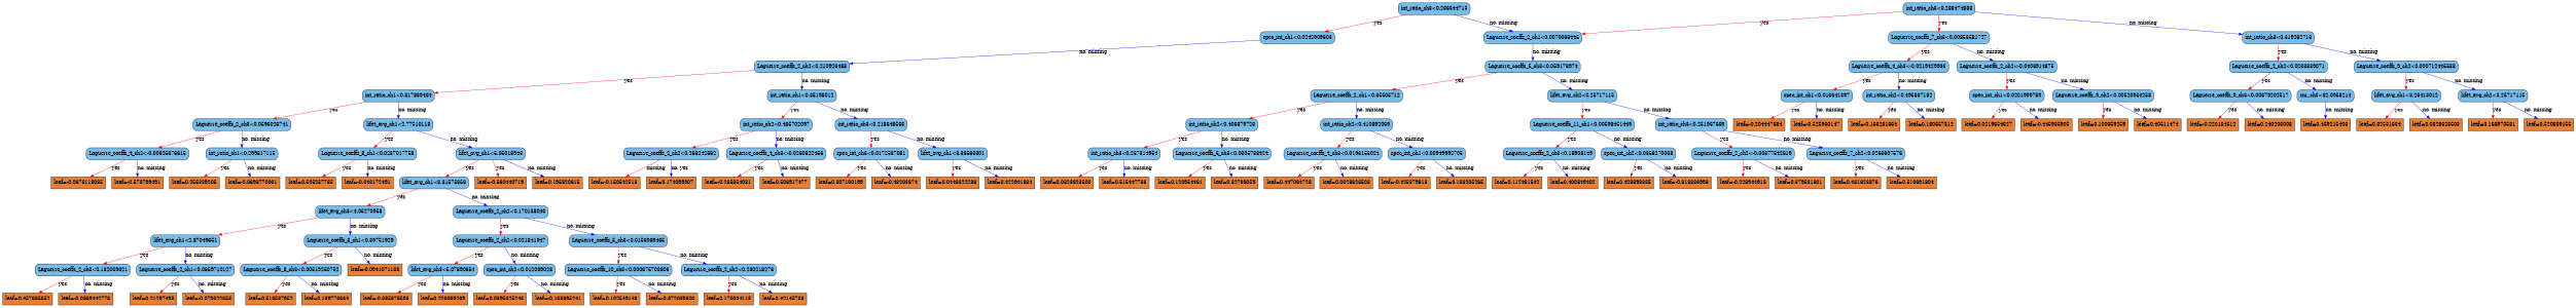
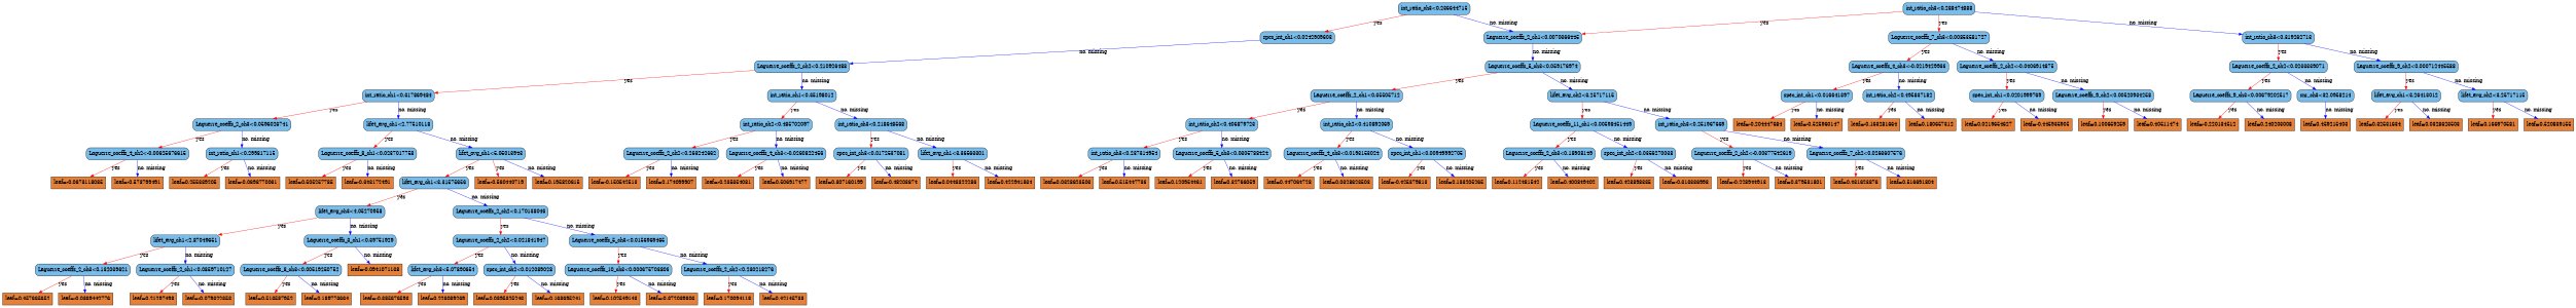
  digraph {
    rankdir=TB
    node [fillcolor="#78bceb" shape=box style="filled, rounded"]
    edge [color="#0000FF"]
    n1 [height=0.5 label="int_ratio_ch3<0.236644715" width=2.3264]
    n2 [height=0.5 label="spec_int_ch1<0.0242909603" width=2.4097]
    n3 [height=0.5 label="Laguerre_coeffs_2_ch1<0.0070366445" width=3.2014]
    n4 [height=0.5 label="Laguerre_coeffs_2_ch2<0.210926488" width=3.1076]
    n5 [height=0.5 label="Laguerre_coeffs_5_ch3<0.059176974" width=3.1076]
    n6 [height=0.5 label="lifet_avg_ch1<3.31575656" width=2.2639]
    n7 [height=0.5 label="lifet_avg_ch3<4.05270958" width=2.2639]
    n8 [height=0.5 label="Laguerre_coeffs_2_ch2<0.170138046" width=3.1076]
    n9 [height=0.5 label="int_ratio_ch1<0.317869484" width=2.3264]
    n10 [height=0.5 label="int_ratio_ch1<0.35198012" width=2.2326]
    n11 [height=0.5 label="int_ratio_ch3<0.288474888" width=2.3264]
    n12 [height=0.5 label="Laguerre_coeffs_7_ch3<0.00853581727" width=3.2951]
    n13 [height=0.5 label="int_ratio_ch3<0.319262713" width=2.3264]
    n14 [height=0.5 label="Laguerre_coeffs_2_ch1<0.35505712" width=3.0139]
    n15 [height=0.5 label="lifet_avg_ch2<3.25717115" width=2.2639]
    n16 [height=0.5 label="lifet_avg_ch1<2.87049651" width=2.2639]
    n17 [height=0.5 label="Laguerre_coeffs_3_ch1<0.39751929" width=3.0139]
    n18 [height=0.5 label="Laguerre_coeffs_2_ch2<0.021841947" width=3.1076]
    n19 [height=0.5 label="Laguerre_coeffs_5_ch3<0.0156969465" width=3.2014]
    n20 [height=0.5 label="Laguerre_coeffs_2_ch3<0.0596026741" width=3.2014]
    n21 [height=0.5 label="lifet_avg_ch1<2.77510118" width=2.2639]
    n22 [height=0.5 label="int_ratio_ch2<0.485702097" width=2.3264]
    n23 [height=0.5 label="int_ratio_ch3<0.218648568" width=2.3264]
    n24 [height=0.5 label="Laguerre_coeffs_4_ch3<-0.0219429936" width=3.2639]
    n25 [height=0.5 label="Laguerre_coeffs_2_ch2<-0.0406914875" width=3.2639]
    n26 [height=0.5 label="Laguerre_coeffs_2_ch2<0.0233339071" width=3.2014]
    n27 [height=0.5 label="Laguerre_coeffs_9_ch2<0.000712445588" width=3.3889]
    n28 [height=0.5 label="int_ratio_ch2<0.406879723" width=2.3264]
    n29 [height=0.5 label="int_ratio_ch2<0.410892069" width=2.3264]
    n30 [height=0.5 label="Laguerre_coeffs_11_ch1<0.00598451449" width=3.3889]
    n31 [height=0.5 label="int_ratio_ch3<0.251967669" width=2.3264]
    n32 [height=0.5 label="Laguerre_coeffs_2_ch3<0.132039621" width=3.1076]
    n33 [height=0.5 label="Laguerre_coeffs_2_ch1<0.0859710127" width=3.2014]
    n34 [height=0.5 label="Laguerre_coeffs_8_ch3<0.00519250752" width=3.2951]
    n35 [fillcolor="#e48038" height=0.5 label="leaf=-0.0941071138" style=filled width=1.7639]
    n36 [height=0.5 label="lifet_avg_ch3<5.07890654" width=2.2639]
    n37 [height=0.5 label="spec_int_ch2<0.012089028" width=2.316]
    n38 [height=0.5 label="Laguerre_coeffs_10_ch3<0.000675703806" width=3.4826]
    n39 [height=0.5 label="Laguerre_coeffs_2_ch2<0.230218276" width=3.1076]
    n40 [height=0.5 label="Laguerre_coeffs_4_ch2<-0.00625676615" width=3.3576]
    n41 [height=0.5 label="int_ratio_ch1<0.299817115" width=2.3264]
    n42 [height=0.5 label="Laguerre_coeffs_8_ch1<0.0237017758" width=3.2014]
    n43 [height=0.5 label="lifet_avg_ch1<5.05013943" width=2.2639]
    n44 [height=0.5 label="Laguerre_coeffs_2_ch2<0.263242662" width=3.1076]
    n45 [height=0.5 label="Laguerre_coeffs_4_ch3<-0.0260822456" width=3.2639]
    n46 [height=0.5 label="spec_int_ch3<0.0172537081" width=2.4097]
    n47 [height=0.5 label="lifet_avg_ch1<3.36563301" width=2.2639]
    n48 [fillcolor="#e48038" height=0.5 label="leaf=0.457665652" style=filled width=1.6076]
    n49 [fillcolor="#e48038" height=0.5 label="leaf=-0.0369442776" style=filled width=1.7639]
    n50 [fillcolor="#e48038" height=0.5 label="leaf=0.21297498" style=filled width=1.5139]
    n51 [fillcolor="#e48038" height=0.5 label="leaf=-0.079322353" style=filled width=1.6701]
    n52 [fillcolor="#e48038" height=0.5 label="leaf=0.513587952" style=filled width=1.6076]
    n53 [fillcolor="#e48038" height=0.5 label="leaf=0.189773664" style=filled width=1.6076]
    n54 [fillcolor="#e48038" height=0.5 label="leaf=-0.385676593" style=filled width=1.6701]
    n55 [fillcolor="#e48038" height=0.5 label="leaf=0.226089269" style=filled width=1.6076]
    n56 [fillcolor="#e48038" height=0.5 label="leaf=0.0895325243" style=filled width=1.7014]
    n57 [fillcolor="#e48038" height=0.5 label="leaf=-0.168695241" style=filled width=1.6701]
    n58 [fillcolor="#e48038" height=0.5 label="leaf=0.102549143" style=filled width=1.6076]
    n59 [fillcolor="#e48038" height=0.5 label="leaf=-0.372089803" style=filled width=1.6701]
    n60 [fillcolor="#e48038" height=0.5 label="leaf=0.170094118" style=filled width=1.6076]
    n61 [fillcolor="#e48038" height=0.5 label="leaf=0.42145738" style=filled width=1.5139]
    n62 [fillcolor="#e48038" height=0.5 label="leaf=-0.0673118085" style=filled width=1.7639]
    n63 [fillcolor="#e48038" height=0.5 label="leaf=-0.573799491" style=filled width=1.6701]
    n64 [fillcolor="#e48038" height=0.5 label="leaf=0.255339205" style=filled width=1.6076]
    n65 [fillcolor="#e48038" height=0.5 label="leaf=-0.0698770061" style=filled width=1.7639]
    n66 [fillcolor="#e48038" height=0.5 label="leaf=0.505257785" style=filled width=1.6076]
    n67 [fillcolor="#e48038" height=0.5 label="leaf=-0.343172491" style=filled width=1.6701]
    n68 [fillcolor="#e48038" height=0.5 label="leaf=-0.560440719" style=filled width=1.6701]
    n69 [fillcolor="#e48038" height=0.5 label="leaf=0.195820615" style=filled width=1.6076]
    n70 [fillcolor="#e48038" height=0.5 label="leaf=-0.150542513" style=filled width=1.6701]
    n71 [fillcolor="#e48038" height=0.5 label="leaf=0.174099907" style=filled width=1.6076]
    n72 [fillcolor="#e48038" height=0.5 label="leaf=-0.235354081" style=filled width=1.6701]
    n73 [fillcolor="#e48038" height=0.5 label="leaf=0.506917477" style=filled width=1.6076]
    n74 [fillcolor="#e48038" height=0.5 label="leaf=0.307160199" style=filled width=1.6076]
    n75 [fillcolor="#e48038" height=0.5 label="leaf=-0.48203674" style=filled width=1.5764]
    n76 [fillcolor="#e48038" height=0.5 label="leaf=0.0443322286" style=filled width=1.7014]
    n77 [fillcolor="#e48038" height=0.5 label="leaf=0.422941834" style=filled width=1.6076]
    n78 [height=0.5 label="spec_int_ch1<0.016641397" width=2.316]
    n79 [height=0.5 label="int_ratio_ch2<0.495837182" width=2.3264]
    n80 [height=0.5 label="spec_int_ch1<0.0201999769" width=2.4097]
    n81 [height=0.5 label="Laguerre_coeffs_9_ch2<0.00520934258" width=3.2951]
    n82 [height=0.5 label="Laguerre_coeffs_9_ch3<0.00679202517" width=3.2951]
    n83 [height=0.5 label="snr_ch3<32.0958214" width=1.8264]
    n84 [height=0.5 label="lifet_avg_ch1<3.26413012" width=2.2639]
    n85 [height=0.5 label="lifet_avg_ch2<3.25717115" width=2.2639]
    n86 [height=0.5 label="int_ratio_ch3<0.237314954" width=2.3264]
    n87 [height=0.5 label="Laguerre_coeffs_5_ch3<0.0305788424" width=3.2014]
    n88 [height=0.5 label="Laguerre_coeffs_4_ch3<0.0193153024" width=3.2014]
    n89 [height=0.5 label="spec_int_ch1<0.00949992705" width=2.5035]
    n90 [height=0.5 label="Laguerre_coeffs_2_ch3<0.18908149" width=3.0139]
    n91 [height=0.5 label="spec_int_ch2<0.0356270038" width=2.4097]
    n92 [height=0.5 label="Laguerre_coeffs_2_ch2<-0.00377542619" width=3.3576]
    n93 [height=0.5 label="Laguerre_coeffs_7_ch2<0.0263607576" width=3.2014]
    n94 [fillcolor="#e48038" height=0.5 label="leaf=-0.204447684" style=filled width=1.6701]
    n95 [fillcolor="#e48038" height=0.5 label="leaf=-0.525960147" style=filled width=1.6701]
    n96 [fillcolor="#e48038" height=0.5 label="leaf=-0.163281664" style=filled width=1.6701]
    n97 [fillcolor="#e48038" height=0.5 label="leaf=0.180657312" style=filled width=1.6076]
    n98 [fillcolor="#e48038" height=0.5 label="leaf=0.0219654627" style=filled width=1.7014]
    n99 [fillcolor="#e48038" height=0.5 label="leaf=-0.445935905" style=filled width=1.6701]
    n100 [fillcolor="#e48038" height=0.5 label="leaf=0.100659259" style=filled width=1.6076]
    n101 [fillcolor="#e48038" height=0.5 label="leaf=0.40511474" style=filled width=1.5139]
    n102 [fillcolor="#e48038" height=0.5 label="leaf=-0.220134512" style=filled width=1.6701]
    n103 [fillcolor="#e48038" height=0.5 label="leaf=0.240203008" style=filled width=1.6076]
    n104 [fillcolor="#e48038" height=0.5 label="leaf=0.459215403" style=filled width=1.6076]
    n105 [fillcolor="#e48038" height=0.5 label="leaf=0.32531634" style=filled width=1.5139]
    n106 [fillcolor="#e48038" height=0.5 label="leaf=0.0328623503" style=filled width=1.7014]
    n107 [fillcolor="#e48038" height=0.5 label="leaf=0.166970581" style=filled width=1.6076]
    n108 [fillcolor="#e48038" height=0.5 label="leaf=0.520839155" style=filled width=1.6076]
    n109 [fillcolor="#e48038" height=0.5 label="leaf=0.0328623503" style=filled width=1.7014]
    n110 [fillcolor="#e48038" height=0.5 label="leaf=0.515447736" style=filled width=1.6076]
    n111 [fillcolor="#e48038" height=0.5 label="leaf=0.120954461" style=filled width=1.6076]
    n112 [fillcolor="#e48038" height=0.5 label="leaf=0.32766059" style=filled width=1.5139]
    n113 [fillcolor="#e48038" height=0.5 label="leaf=0.447064728" style=filled width=1.6076]
    n114 [fillcolor="#e48038" height=0.5 label="leaf=0.0328623503" style=filled width=1.7014]
    n115 [fillcolor="#e48038" height=0.5 label="leaf=-0.425379813" style=filled width=1.6701]
    n116 [fillcolor="#e48038" height=0.5 label="leaf=0.133205265" style=filled width=1.6076]
    n117 [fillcolor="#e48038" height=0.5 label="leaf=0.112481542" style=filled width=1.6076]
    n118 [fillcolor="#e48038" height=0.5 label="leaf=0.400849402" style=filled width=1.6076]
    n119 [fillcolor="#e48038" height=0.5 label="leaf=0.428898335" style=filled width=1.6076]
    n120 [fillcolor="#e48038" height=0.5 label="leaf=-0.313336998" style=filled width=1.6701]
    n121 [fillcolor="#e48038" height=0.5 label="leaf=-0.228944913" style=filled width=1.6701]
    n122 [fillcolor="#e48038" height=0.5 label="leaf=0.379531801" style=filled width=1.6076]
    n123 [fillcolor="#e48038" height=0.5 label="leaf=0.431623876" style=filled width=1.6076]
    n124 [fillcolor="#e48038" height=0.5 label="leaf=0.516691804" style=filled width=1.6076]
    n1 -> n2 [color="#FF0000" label=yes]
    n1 -> n3 [label="no, missing"]
    n2 -> n4 [label="no, missing"]
    n3 -> n5 [label="no, missing"]
    n4 -> n9 [color="#FF0000" label=yes]
    n4 -> n10 [label="no, missing"]
    n5 -> n14 [color="#FF0000" label=yes]
    n5 -> n15 [label="no, missing"]
    n6 -> n7 [color="#FF0000" label=yes]
    n6 -> n8 [label="no, missing"]
    n7 -> n16 [color="#FF0000" label=yes]
    n7 -> n17 [label="no, missing"]
    n8 -> n18 [color="#FF0000" label=yes]
    n8 -> n19 [label="no, missing"]
    n9 -> n20 [color="#FF0000" label=yes]
    n9 -> n21 [label="no, missing"]
    n10 -> n22 [color="#FF0000" label=yes]
    n10 -> n23 [label="no, missing"]
    n11 -> n3 [color="#FF0000" label=yes]
    n11 -> n12 [color="#FF0000" label=yes]
    n11 -> n13 [label="no, missing"]
    n12 -> n24 [color="#FF0000" label=yes]
    n12 -> n25 [label="no, missing"]
    n13 -> n26 [color="#FF0000" label=yes]
    n13 -> n27 [label="no, missing"]
    n14 -> n28 [color="#FF0000" label=yes]
    n14 -> n29 [label="no, missing"]
    n15 -> n30 [color="#FF0000" label=yes]
    n15 -> n31 [label="no, missing"]
    n16 -> n32 [color="#FF0000" label=yes]
    n16 -> n33 [label="no, missing"]
    n17 -> n34 [color="#FF0000" label=yes]
    n17 -> n35 [label="no, missing"]
    n18 -> n36 [color="#FF0000" label=yes]
    n18 -> n37 [label="no, missing"]
    n19 -> n38 [color="#FF0000" label=yes]
    n19 -> n39 [label="no, missing"]
    n20 -> n40 [color="#FF0000" label=yes]
    n20 -> n41 [label="no, missing"]
    n21 -> n42 [color="#FF0000" label=yes]
    n21 -> n43 [label="no, missing"]
    n22 -> n44 [color="#FF0000" label=yes]
    n22 -> n45 [label="no, missing"]
    n23 -> n46 [color="#FF0000" label=yes]
    n23 -> n47 [label="no, missing"]
    n24 -> n78 [color="#FF0000" label=yes]
    n24 -> n79 [label="no, missing"]
    n25 -> n80 [color="#FF0000" label=yes]
    n25 -> n81 [label="no, missing"]
    n26 -> n82 [color="#FF0000" label=yes]
    n26 -> n83 [label="no, missing"]
    n27 -> n84 [color="#FF0000" label=yes]
    n27 -> n85 [label="no, missing"]
    n28 -> n86 [color="#FF0000" label=yes]
    n28 -> n87 [label="no, missing"]
    n29 -> n88 [color="#FF0000" label=yes]
    n29 -> n89 [label="no, missing"]
    n30 -> n90 [color="#FF0000" label=yes]
    n30 -> n91 [label="no, missing"]
    n31 -> n92 [color="#FF0000" label=yes]
    n31 -> n93 [label="no, missing"]
    n32 -> n48 [color="#FF0000" label=yes]
    n32 -> n49 [label="no, missing"]
    n33 -> n50 [color="#FF0000" label=yes]
    n33 -> n51 [label="no, missing"]
    n34 -> n52 [color="#FF0000" label=yes]
    n34 -> n53 [label="no, missing"]
    n36 -> n54 [color="#FF0000" label=yes]
    n36 -> n55 [label="no, missing"]
    n37 -> n56 [color="#FF0000" label=yes]
    n37 -> n57 [label="no, missing"]
    n38 -> n58 [color="#FF0000" label=yes]
    n38 -> n59 [label="no, missing"]
    n39 -> n60 [color="#FF0000" label=yes]
    n39 -> n61 [label="no, missing"]
    n40 -> n62 [color="#FF0000" label=yes]
    n40 -> n63 [label="no, missing"]
    n41 -> n64 [color="#FF0000" label=yes]
    n41 -> n65 [label="no, missing"]
    n42 -> n66 [color="#FF0000" label=yes]
    n42 -> n67 [label="no, missing"]
    n43 -> n6 [color="#FF0000" label=yes]
    n43 -> n68 [color="#FF0000" label=yes]
    n43 -> n69 [label="no, missing"]
-   n44 -> n70 [color="#FF0000" label=missing]
-   n44 -> n71 [label="no, yes"]
+   n44 -> n70 [color="#FF0000" label=yes]
+   n44 -> n71 [label="no, missing"]
    n45 -> n72 [color="#FF0000" label=yes]
    n45 -> n73 [label="no, missing"]
    n46 -> n74 [color="#FF0000" label=yes]
    n46 -> n75 [label="no, missing"]
    n47 -> n76 [color="#FF0000" label=yes]
    n47 -> n77 [label="no, missing"]
    n78 -> n94 [color="#FF0000" label=yes]
    n78 -> n95 [label="no, missing"]
    n79 -> n96 [color="#FF0000" label=yes]
    n79 -> n97 [label="no, missing"]
    n80 -> n98 [color="#FF0000" label=yes]
    n80 -> n99 [label="no, missing"]
    n81 -> n100 [color="#FF0000" label=yes]
    n81 -> n101 [label="no, missing"]
    n82 -> n102 [color="#FF0000" label=yes]
    n82 -> n103 [label="no, missing"]
    n83 -> n104 [label="no, missing"]
    n84 -> n105 [color="#FF0000" label=yes]
    n84 -> n106 [label="no, missing"]
    n85 -> n107 [color="#FF0000" label=yes]
    n85 -> n108 [label="no, missing"]
    n86 -> n109 [color="#FF0000" label=yes]
    n86 -> n110 [label="no, missing"]
    n87 -> n111 [color="#FF0000" label=yes]
    n87 -> n112 [label="no, missing"]
    n88 -> n113 [color="#FF0000" label=yes]
    n88 -> n114 [label="no, missing"]
    n89 -> n115 [color="#FF0000" label=yes]
    n89 -> n116 [label="no, missing"]
    n90 -> n117 [color="#FF0000" label=yes]
    n90 -> n118 [label="no, missing"]
    n91 -> n119 [color="#FF0000" label=yes]
    n91 -> n120 [label="no, missing"]
    n92 -> n121 [color="#FF0000" label=yes]
    n92 -> n122 [label="no, missing"]
    n93 -> n123 [color="#FF0000" label=yes]
    n93 -> n124 [label="no, missing"]
  }
